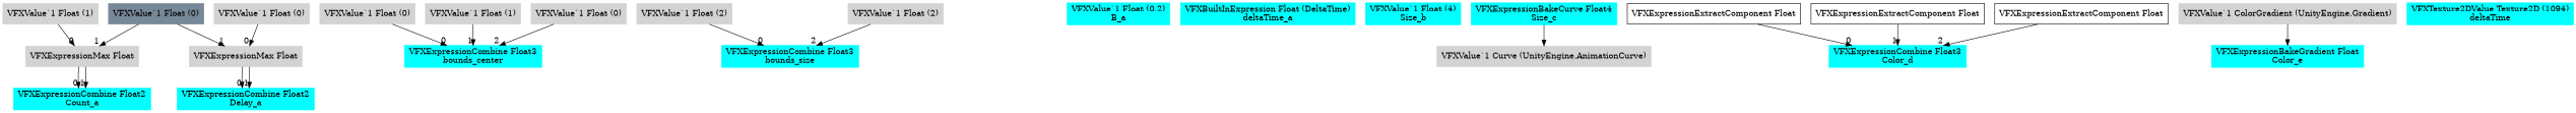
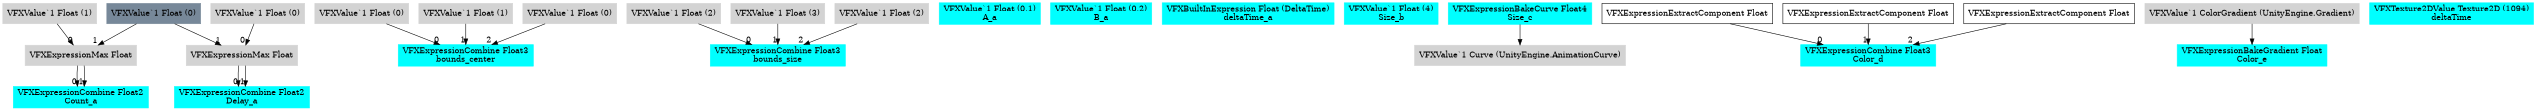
  digraph {
    node [color=cyan shape=box style=filled]
    edge [headlabel=0]
    n1 [label="VFXExpressionCombine Float2\nCount_a"]
    n2 [color=lightgray label="VFXExpressionMax Float"]
    n3 [color=lightgray label="VFXValue`1 Float (1)"]
    n4 [color=lightslategray label="VFXValue`1 Float (0)"]
    n5 [color=lightgray label="VFXExpressionMax Float"]
    n6 [label="VFXExpressionCombine Float2\nDelay_a"]
    n7 [color=lightgray label="VFXValue`1 Float (0)"]
    n8 [label="VFXExpressionCombine Float3\nbounds_center"]
    n9 [color=lightgray label="VFXValue`1 Float (0)"]
    n10 [color=lightgray label="VFXValue`1 Float (1)"]
    n11 [color=lightgray label="VFXValue`1 Float (0)"]
    n12 [label="VFXExpressionCombine Float3\nbounds_size"]
    n13 [color=lightgray label="VFXValue`1 Float (2)"]
+   n14 [color=lightgray label="VFXValue`1 Float (3)"]
    n15 [color=lightgray label="VFXValue`1 Float (2)"]
+   n16 [label="VFXValue`1 Float (0.1)\nA_a"]
    n17 [label="VFXValue`1 Float (0.2)\nB_a"]
    n18 [label="VFXBuiltInExpression Float (DeltaTime)\ndeltaTime_a"]
    n19 [label="VFXValue`1 Float (4)\nSize_b"]
    n20 [label="VFXExpressionBakeCurve Float4\nSize_c"]
    n21 [color=lightgray label="VFXValue`1 Curve (UnityEngine.AnimationCurve)"]
    n22 [label="VFXExpressionCombine Float3\nColor_d"]
    n23 [label="VFXExpressionExtractComponent Float" color="" style=""]
    n24 [label="VFXExpressionExtractComponent Float" color="" style=""]
    n25 [label="VFXExpressionExtractComponent Float" color="" style=""]
    n26 [label="VFXExpressionBakeGradient Float\nColor_e"]
    n27 [color=lightgray label="VFXValue`1 ColorGradient (UnityEngine.Gradient)"]
    n28 [label="VFXTexture2DValue Texture2D (1094)\ndeltaTime"]
    n2 -> n1
    n2 -> n1 [headlabel=1]
    n3 -> n2
    n4 -> n2 [headlabel=1]
    n4 -> n5 [headlabel=1]
    n5 -> n6
    n5 -> n6 [headlabel=1]
    n7 -> n5
    n9 -> n8
    n10 -> n8 [headlabel=1]
    n11 -> n8 [headlabel=2]
    n13 -> n12
+   n14 -> n12 [headlabel=1]
    n15 -> n12 [headlabel=2]
    n20 -> n21 [headlabel=""]
    n23 -> n22
    n24 -> n22 [headlabel=1]
    n25 -> n22 [headlabel=2]
    n27 -> n26 [headlabel=""]
  }
